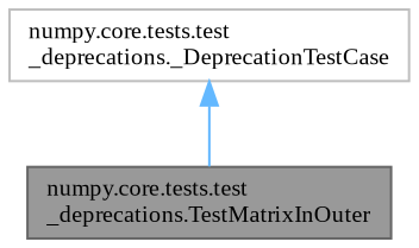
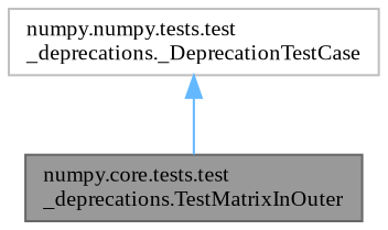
  digraph {
    fontname="Liberation Serif"
    node [fontname="Liberation Serif" fontsize=10 shape=box style=filled]
    n1 [color=gray40 fillcolor=grey60 fontcolor=black height=0.2 label="numpy.core.tests.test\l_deprecations.TestMatrixInOuter" width=0.4]
-   n2 [color=grey75 fillcolor=white height=0.2 label="numpy.core.tests.test\l_deprecations._DeprecationTestCase" width=0.4]
+   n2 [color=grey75 fillcolor=white height=0.2 label="numpy.numpy.tests.test\l_deprecations._DeprecationTestCase" width=0.4]
    n2 -> n1 [color=steelblue1 dir=back fontname="Liberation Serif" fontsize=10 labelfontname=Helvetica labelfontsize=10 style=solid]
  }
